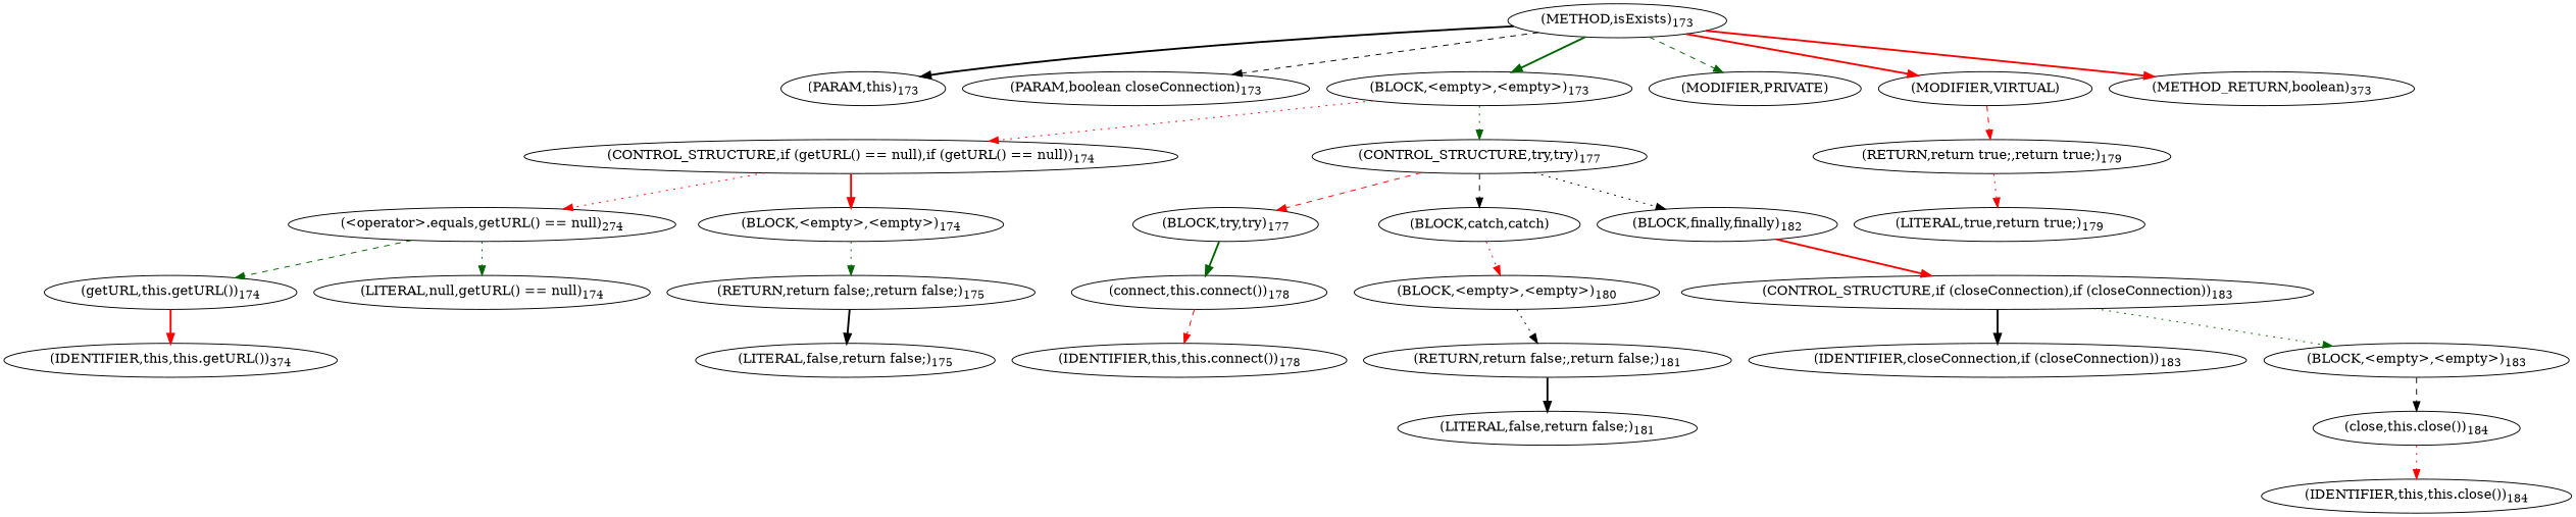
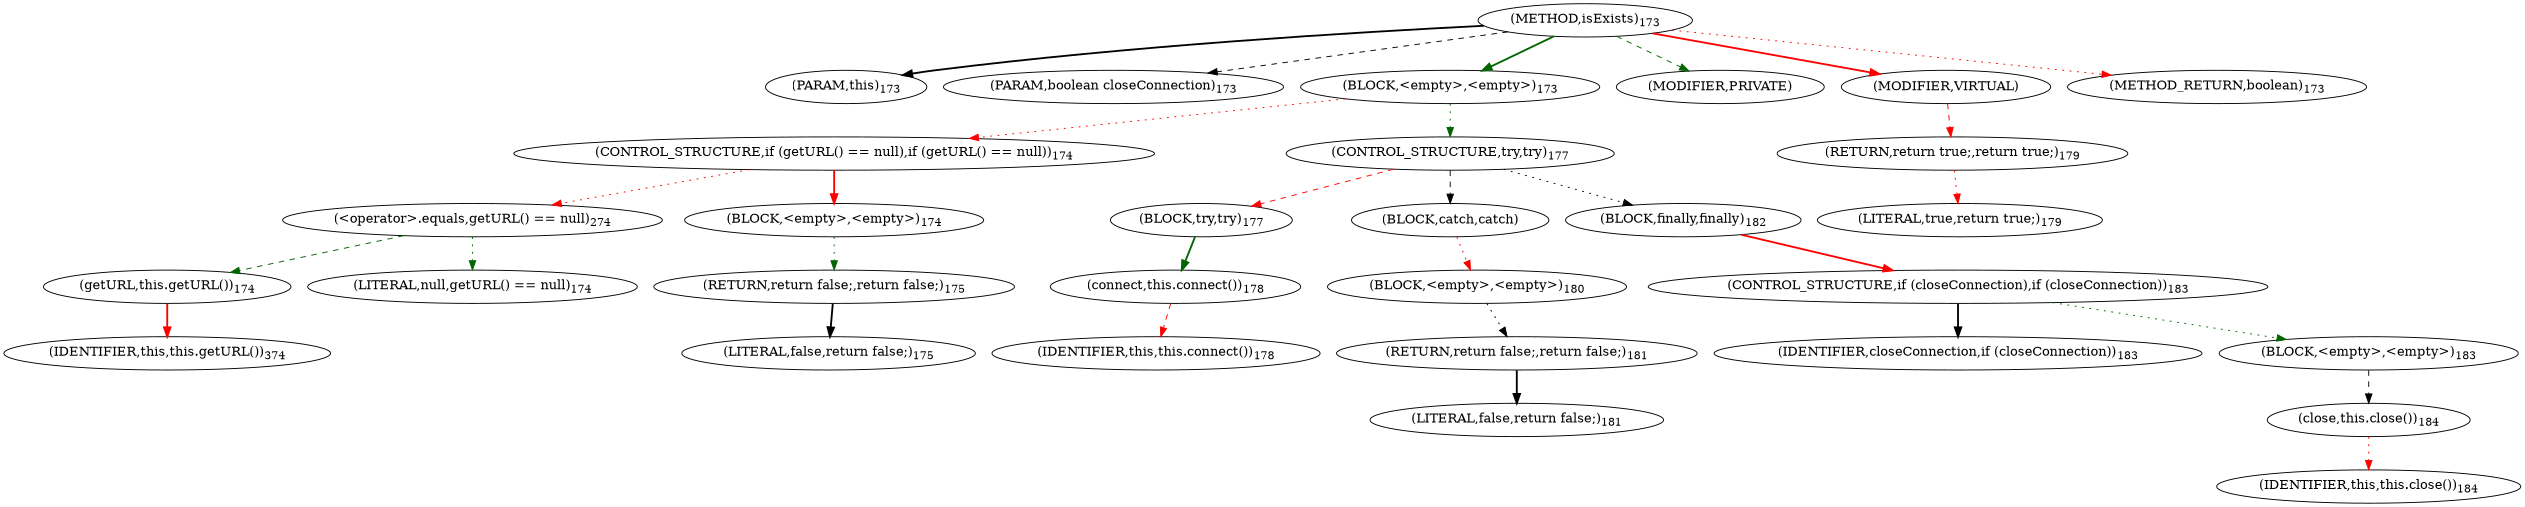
  digraph {
    edge [color=red style=bold]
    n1 [label=<(METHOD,isExists)<SUB>173</SUB>>]
    n2 [label=<(PARAM,this)<SUB>173</SUB>>]
    n3 [label=<(PARAM,boolean closeConnection)<SUB>173</SUB>>]
    n4 [label=<(BLOCK,&lt;empty&gt;,&lt;empty&gt;)<SUB>173</SUB>>]
    n5 [label=<(MODIFIER,PRIVATE)>]
    n6 [label=<(MODIFIER,VIRTUAL)>]
-   n7 [label=<(METHOD_RETURN,boolean)<SUB>373</SUB>>]
+   n7 [label=<(METHOD_RETURN,boolean)<SUB>173</SUB>>]
    n8 [label=<(CONTROL_STRUCTURE,if (getURL() == null),if (getURL() == null))<SUB>174</SUB>>]
    n9 [label=<(CONTROL_STRUCTURE,try,try)<SUB>177</SUB>>]
    n10 [label=<(RETURN,return true;,return true;)<SUB>179</SUB>>]
    n11 [label=<(&lt;operator&gt;.equals,getURL() == null)<SUB>274</SUB>>]
    n12 [label=<(BLOCK,&lt;empty&gt;,&lt;empty&gt;)<SUB>174</SUB>>]
    n13 [label=<(BLOCK,try,try)<SUB>177</SUB>>]
    n14 [label=<(BLOCK,catch,catch)>]
    n15 [label=<(BLOCK,finally,finally)<SUB>182</SUB>>]
    n16 [label=<(getURL,this.getURL())<SUB>174</SUB>>]
    n17 [label=<(LITERAL,null,getURL() == null)<SUB>174</SUB>>]
    n18 [label=<(RETURN,return false;,return false;)<SUB>175</SUB>>]
    n19 [label=<(IDENTIFIER,this,this.getURL())<SUB>374</SUB>>]
    n20 [label=<(LITERAL,false,return false;)<SUB>175</SUB>>]
    n21 [label=<(connect,this.connect())<SUB>178</SUB>>]
    n22 [label=<(BLOCK,&lt;empty&gt;,&lt;empty&gt;)<SUB>180</SUB>>]
    n23 [label=<(CONTROL_STRUCTURE,if (closeConnection),if (closeConnection))<SUB>183</SUB>>]
    n24 [label=<(IDENTIFIER,this,this.connect())<SUB>178</SUB>>]
    n25 [label=<(LITERAL,true,return true;)<SUB>179</SUB>>]
    n26 [label=<(RETURN,return false;,return false;)<SUB>181</SUB>>]
    n27 [label=<(LITERAL,false,return false;)<SUB>181</SUB>>]
    n28 [label=<(IDENTIFIER,closeConnection,if (closeConnection))<SUB>183</SUB>>]
    n29 [label=<(BLOCK,&lt;empty&gt;,&lt;empty&gt;)<SUB>183</SUB>>]
    n30 [label=<(close,this.close())<SUB>184</SUB>>]
    n31 [label=<(IDENTIFIER,this,this.close())<SUB>184</SUB>>]
    n1 -> n2 [color=black]
    n1 -> n3 [color=black style=dashed]
    n1 -> n4 [color=darkgreen]
    n1 -> n5 [color=darkgreen style=dashed]
    n1 -> n6
-   n1 -> n7
+   n1 -> n7 [style=dotted]
    n4 -> n8 [style=dotted]
    n4 -> n9 [color=darkgreen style=dotted]
    n6 -> n10 [style=dashed]
    n8 -> n11 [style=dotted]
    n8 -> n12
    n9 -> n13 [style=dashed]
    n9 -> n14 [color=black style=dashed]
    n9 -> n15 [color=black style=dotted]
    n10 -> n25 [style=dotted]
    n11 -> n16 [color=darkgreen style=dashed]
    n11 -> n17 [color=darkgreen style=dotted]
    n12 -> n18 [color=darkgreen style=dotted]
    n13 -> n21 [color=darkgreen]
    n14 -> n22 [style=dotted]
    n15 -> n23
    n16 -> n19
    n18 -> n20 [color=black]
    n21 -> n24 [style=dashed]
    n22 -> n26 [color=black style=dotted]
    n23 -> n28 [color=black]
    n23 -> n29 [color=darkgreen style=dotted]
    n26 -> n27 [color=black]
    n29 -> n30 [color=black style=dashed]
    n30 -> n31 [style=dotted]
  }
